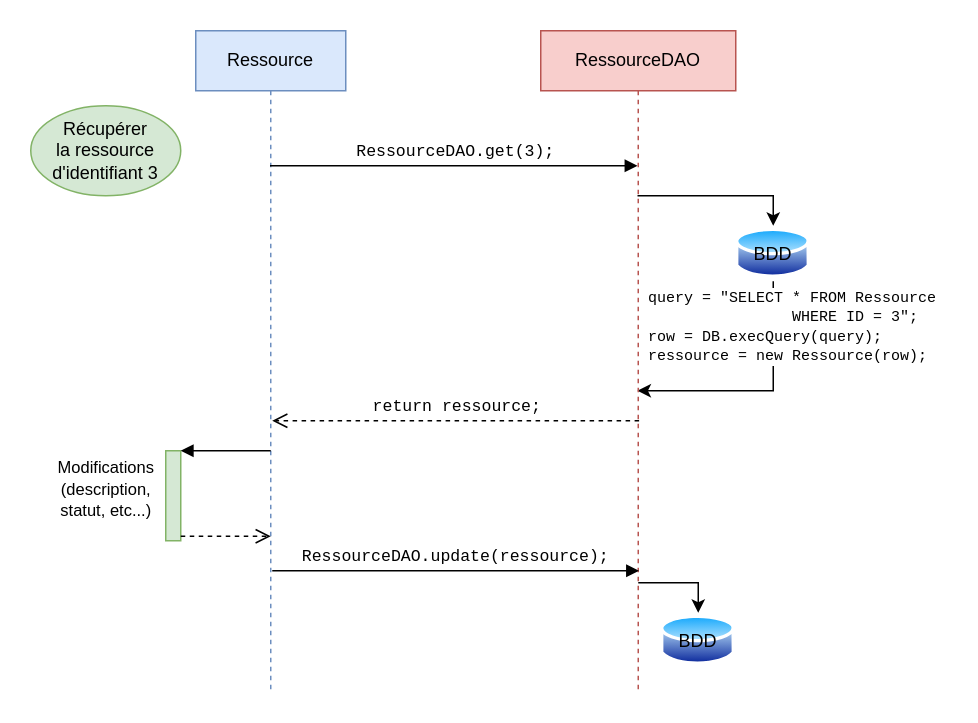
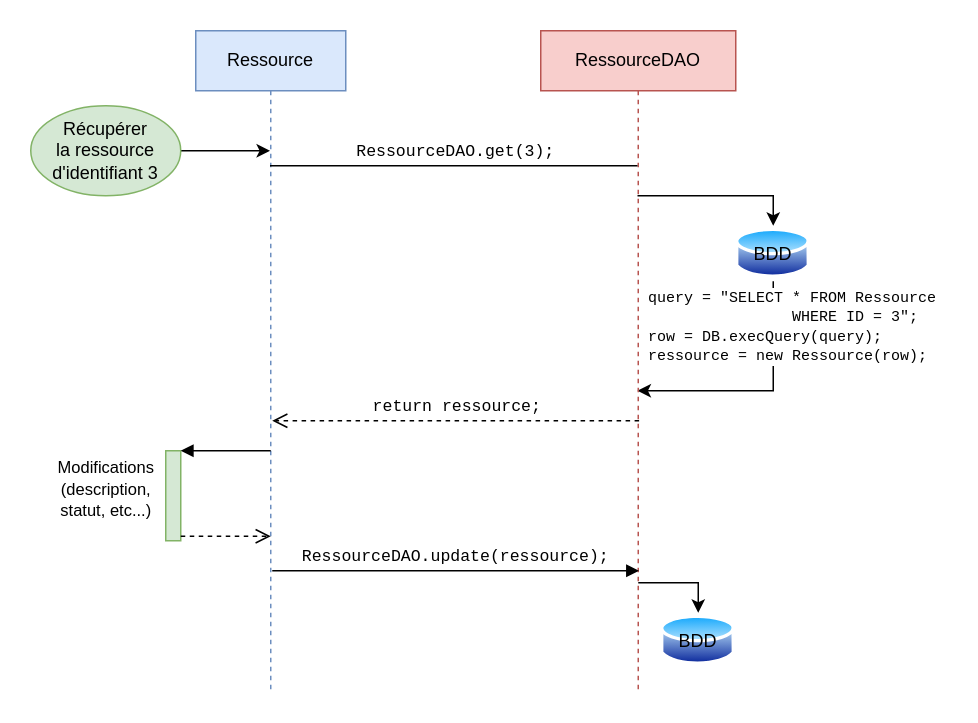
  <mxCell id="0" />
  <mxCell id="1" parent="0" />
  <mxCell id="2" style="edgeStyle=orthogonalEdgeStyle;rounded=0;orthogonalLoop=1;jettySize=auto;html=1;startArrow=none;" edge="1" parent="1" source="12" target="4"><mxGeometry relative="1" as="geometry"><Array as="points"><mxPoint x="515" y="260" /></Array></mxGeometry></mxCell>
  <mxCell id="3" value="Ressource" style="shape=umlLifeline;perimeter=lifelinePerimeter;whiteSpace=wrap;html=1;container=1;collapsible=0;recursiveResize=0;outlineConnect=0;fillColor=#dae8fc;strokeColor=#6c8ebf;" vertex="1" parent="1"><mxGeometry x="130" y="20" width="100" height="440" as="geometry" /></mxCell>
  <mxCell id="4" value="RessourceDAO" style="shape=umlLifeline;perimeter=lifelinePerimeter;whiteSpace=wrap;html=1;container=1;collapsible=0;recursiveResize=0;outlineConnect=0;fillColor=#f8cecc;strokeColor=#b85450;" vertex="1" parent="1"><mxGeometry x="360" y="20" width="130" height="440" as="geometry" /></mxCell>
  <mxCell id="5" value="&lt;font face=&quot;Courier New&quot;&gt;return ressource;&lt;/font&gt;" style="html=1;verticalAlign=bottom;endArrow=open;dashed=1;endSize=8;rounded=0;" edge="1" parent="4"><mxGeometry relative="1" as="geometry"><mxPoint x="65.57" y="260" as="sourcePoint" /><mxPoint x="-179.001" y="260" as="targetPoint" /><Array as="points"><mxPoint x="-8.74" y="260" /><mxPoint x="-28.74" y="260" /><mxPoint x="-68.74" y="260" /><mxPoint x="-158.74" y="260" /></Array></mxGeometry></mxCell>
  <mxCell id="6" style="edgeStyle=orthogonalEdgeStyle;rounded=0;orthogonalLoop=1;jettySize=auto;html=1;fontFamily=Helvetica;fontSize=10;startArrow=classic;startFill=1;endArrow=none;endFill=0;" edge="1" parent="4" source="7" target="4"><mxGeometry relative="1" as="geometry" /></mxCell>
  <mxCell id="7" value="" style="aspect=fixed;perimeter=ellipsePerimeter;html=1;align=center;shadow=0;dashed=0;spacingTop=3;image;image=img/lib/active_directory/database.svg;" vertex="1" parent="4"><mxGeometry x="80" y="388" width="50" height="37" as="geometry" /></mxCell>
  <mxCell id="8" value="BDD" style="text;html=1;strokeColor=none;fillColor=none;align=center;verticalAlign=middle;whiteSpace=wrap;rounded=0;" vertex="1" parent="4"><mxGeometry x="85" y="391.5" width="40" height="30" as="geometry" /></mxCell>
- <mxCell id="9" value="&lt;font face=&quot;Courier New&quot;&gt;RessourceDAO.get(3);&lt;/font&gt;" style="html=1;verticalAlign=bottom;endArrow=block;rounded=0;" edge="1" parent="1" source="3" target="4"><mxGeometry width="80" relative="1" as="geometry"><mxPoint x="260" y="250" as="sourcePoint" /><mxPoint x="340" y="250" as="targetPoint" /><Array as="points"><mxPoint x="290" y="110" /></Array></mxGeometry></mxCell>
+ <mxCell id="9" value="&lt;font face=&quot;Courier New&quot;&gt;RessourceDAO.get(3);&lt;/font&gt;" style="html=1;verticalAlign=bottom;endArrow=none;rounded=0;" edge="1" parent="1" source="3" target="4"><mxGeometry width="80" relative="1" as="geometry"><mxPoint x="260" y="250" as="sourcePoint" /><mxPoint x="340" y="250" as="targetPoint" /><Array as="points"><mxPoint x="290" y="110" /></Array></mxGeometry></mxCell>
+ <mxCell id="10" style="edgeStyle=orthogonalEdgeStyle;rounded=0;orthogonalLoop=1;jettySize=auto;html=1;" edge="1" parent="1" source="11" target="3"><mxGeometry relative="1" as="geometry"><Array as="points"><mxPoint x="150" y="100" /><mxPoint x="150" y="100" /></Array></mxGeometry></mxCell>
  <mxCell id="11" value="&lt;div&gt;Récupérer&lt;/div&gt;&lt;div&gt;la ressource&lt;/div&gt;&lt;div&gt;d'identifiant 3&lt;/div&gt;" style="ellipse;whiteSpace=wrap;html=1;fillColor=#d5e8d4;strokeColor=#82b366;" vertex="1" parent="1"><mxGeometry x="20" y="70" width="100" height="60" as="geometry" /></mxCell>
  <mxCell id="12" value="" style="aspect=fixed;perimeter=ellipsePerimeter;html=1;align=center;shadow=0;dashed=0;spacingTop=3;image;image=img/lib/active_directory/database.svg;" vertex="1" parent="1"><mxGeometry x="490" y="150" width="50" height="37" as="geometry" /></mxCell>
  <mxCell id="13" style="edgeStyle=orthogonalEdgeStyle;rounded=0;orthogonalLoop=1;jettySize=auto;html=1;endArrow=none;endFill=0;startArrow=classic;startFill=1;" edge="1" parent="1" source="12" target="4"><mxGeometry relative="1" as="geometry"><Array as="points"><mxPoint x="515" y="130" /></Array></mxGeometry></mxCell>
  <mxCell id="14" value="" style="html=1;points=[];perimeter=orthogonalPerimeter;labelBackgroundColor=default;fontFamily=Courier New;fillColor=#d5e8d4;strokeColor=#82b366;" vertex="1" parent="1"><mxGeometry x="110" y="300" width="10" height="60" as="geometry" /></mxCell>
  <mxCell id="15" value="&lt;div&gt;&lt;font face=&quot;Helvetica&quot;&gt;Modifications&lt;/font&gt;&lt;/div&gt;&lt;div&gt;&lt;font face=&quot;Helvetica&quot;&gt;(description,&lt;/font&gt;&lt;/div&gt;&lt;div&gt;&lt;font face=&quot;Helvetica&quot;&gt;statut, etc...)&lt;/font&gt;&lt;/div&gt;" style="html=1;verticalAlign=bottom;endArrow=block;entryX=1;entryY=0;rounded=0;fontFamily=Courier New;" edge="1" target="14" parent="1"><mxGeometry x="1" y="71" relative="1" as="geometry"><mxPoint x="180" y="300" as="sourcePoint" /><mxPoint x="-50" y="-21" as="offset" /></mxGeometry></mxCell>
  <mxCell id="16" value="" style="html=1;verticalAlign=bottom;endArrow=open;dashed=1;endSize=8;exitX=1;exitY=0.95;rounded=0;fontFamily=Courier New;" edge="1" source="14" parent="1"><mxGeometry x="-1" y="-33" relative="1" as="geometry"><mxPoint x="180" y="357" as="targetPoint" /><mxPoint as="offset" /></mxGeometry></mxCell>
  <mxCell id="17" value="&lt;div style=&quot;font-size: 10px&quot;&gt;&lt;font style=&quot;font-size: 10px&quot; face=&quot;Courier New&quot;&gt;query = &quot;SELECT * FROM Ressource&lt;/font&gt;&lt;/div&gt;&lt;div style=&quot;font-size: 10px&quot;&gt;&lt;font style=&quot;font-size: 10px&quot; face=&quot;Courier New&quot;&gt;&lt;span style=&quot;white-space: pre&quot;&gt;&#09;&lt;/span&gt;&lt;span style=&quot;white-space: pre&quot;&gt;&#09;&lt;/span&gt;WHERE ID = 3&quot;;&lt;/font&gt;&lt;/div&gt;&lt;div style=&quot;font-size: 10px&quot;&gt;&lt;font style=&quot;font-size: 10px&quot; face=&quot;Courier New&quot;&gt;row = DB.execQuery(query);&lt;br&gt;&lt;/font&gt;&lt;/div&gt;&lt;div style=&quot;font-size: 10px&quot;&gt;&lt;font style=&quot;font-size: 10px&quot; face=&quot;Courier New&quot;&gt;ressource = new Ressource(row);&lt;br&gt;&lt;/font&gt;&lt;/div&gt;" style="text;html=1;strokeColor=none;fillColor=none;align=left;verticalAlign=middle;whiteSpace=wrap;rounded=0;labelBackgroundColor=default;" vertex="1" parent="1"><mxGeometry x="430" y="187" width="200" height="60" as="geometry" /></mxCell>
  <mxCell id="18" value="BDD" style="text;html=1;strokeColor=none;fillColor=none;align=center;verticalAlign=middle;whiteSpace=wrap;rounded=0;" vertex="1" parent="1"><mxGeometry x="495" y="153.5" width="40" height="30" as="geometry" /></mxCell>
  <mxCell id="19" value="&lt;font face=&quot;Courier New&quot;&gt;RessourceDAO.update(ressource);&lt;/font&gt;" style="html=1;verticalAlign=bottom;endArrow=block;rounded=0;" edge="1" parent="1"><mxGeometry width="80" relative="1" as="geometry"><mxPoint x="181" y="380" as="sourcePoint" /><mxPoint x="425.5" y="380" as="targetPoint" /><Array as="points"><mxPoint x="291.19" y="380" /></Array></mxGeometry></mxCell>
